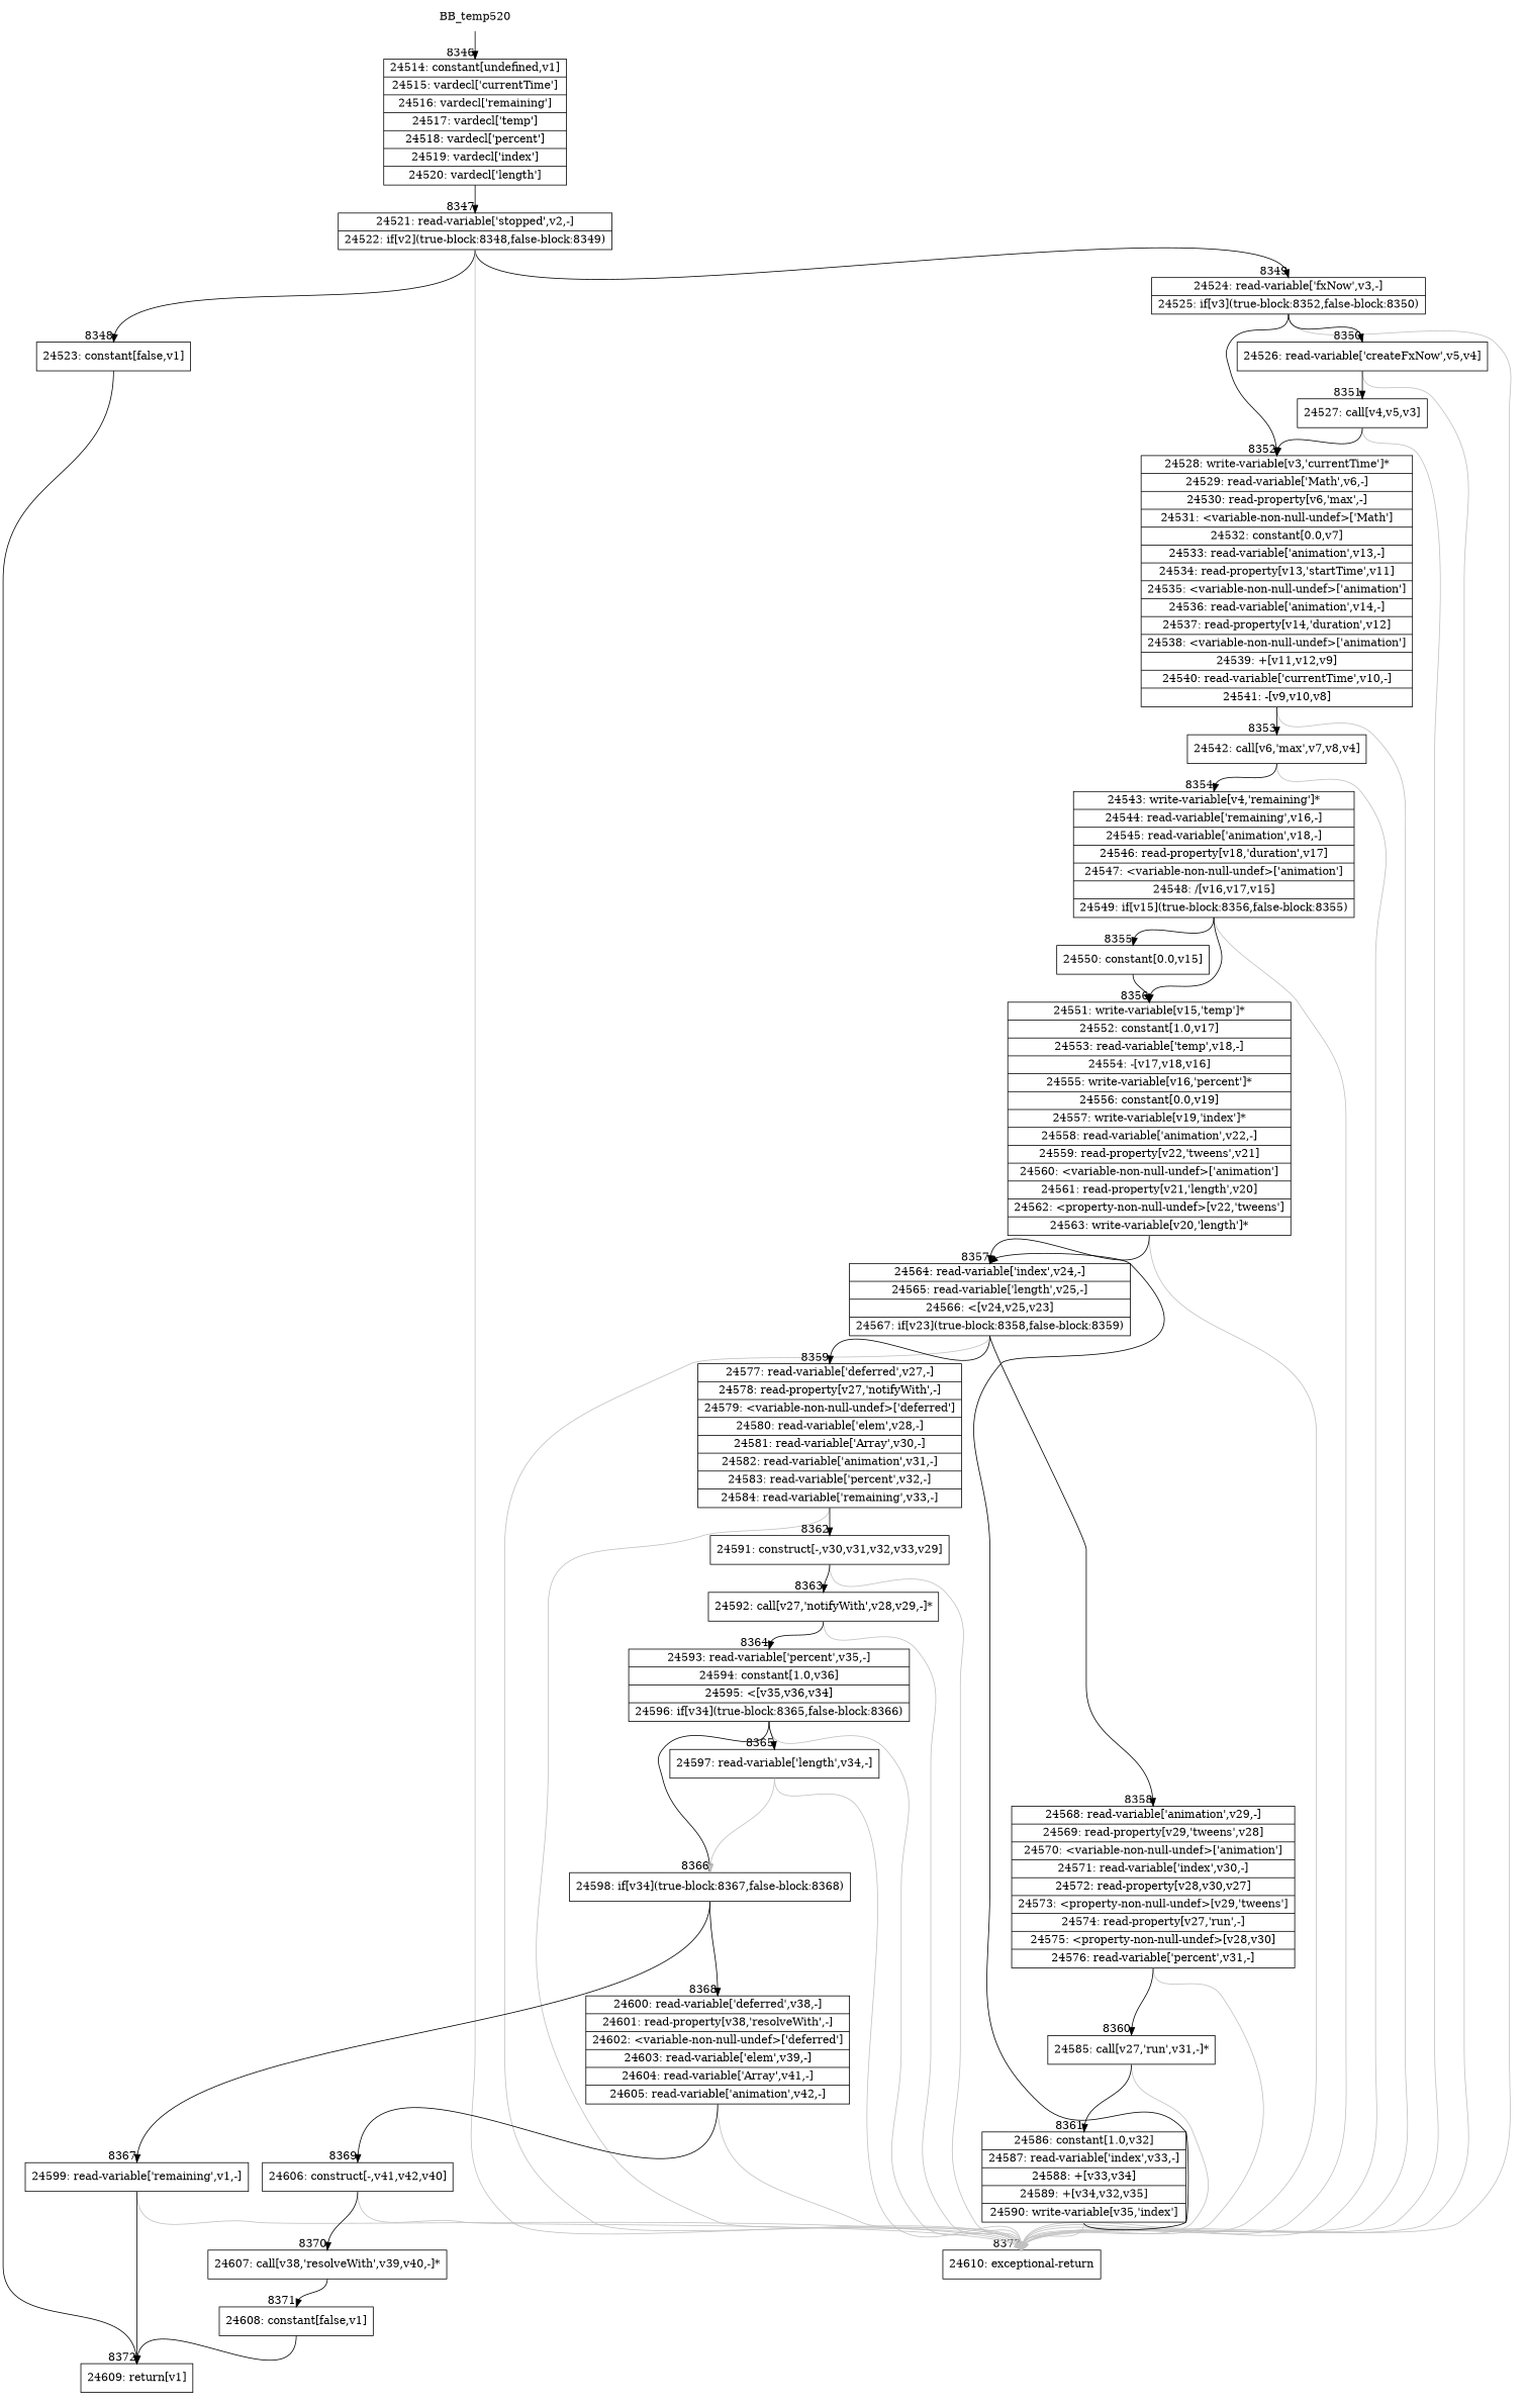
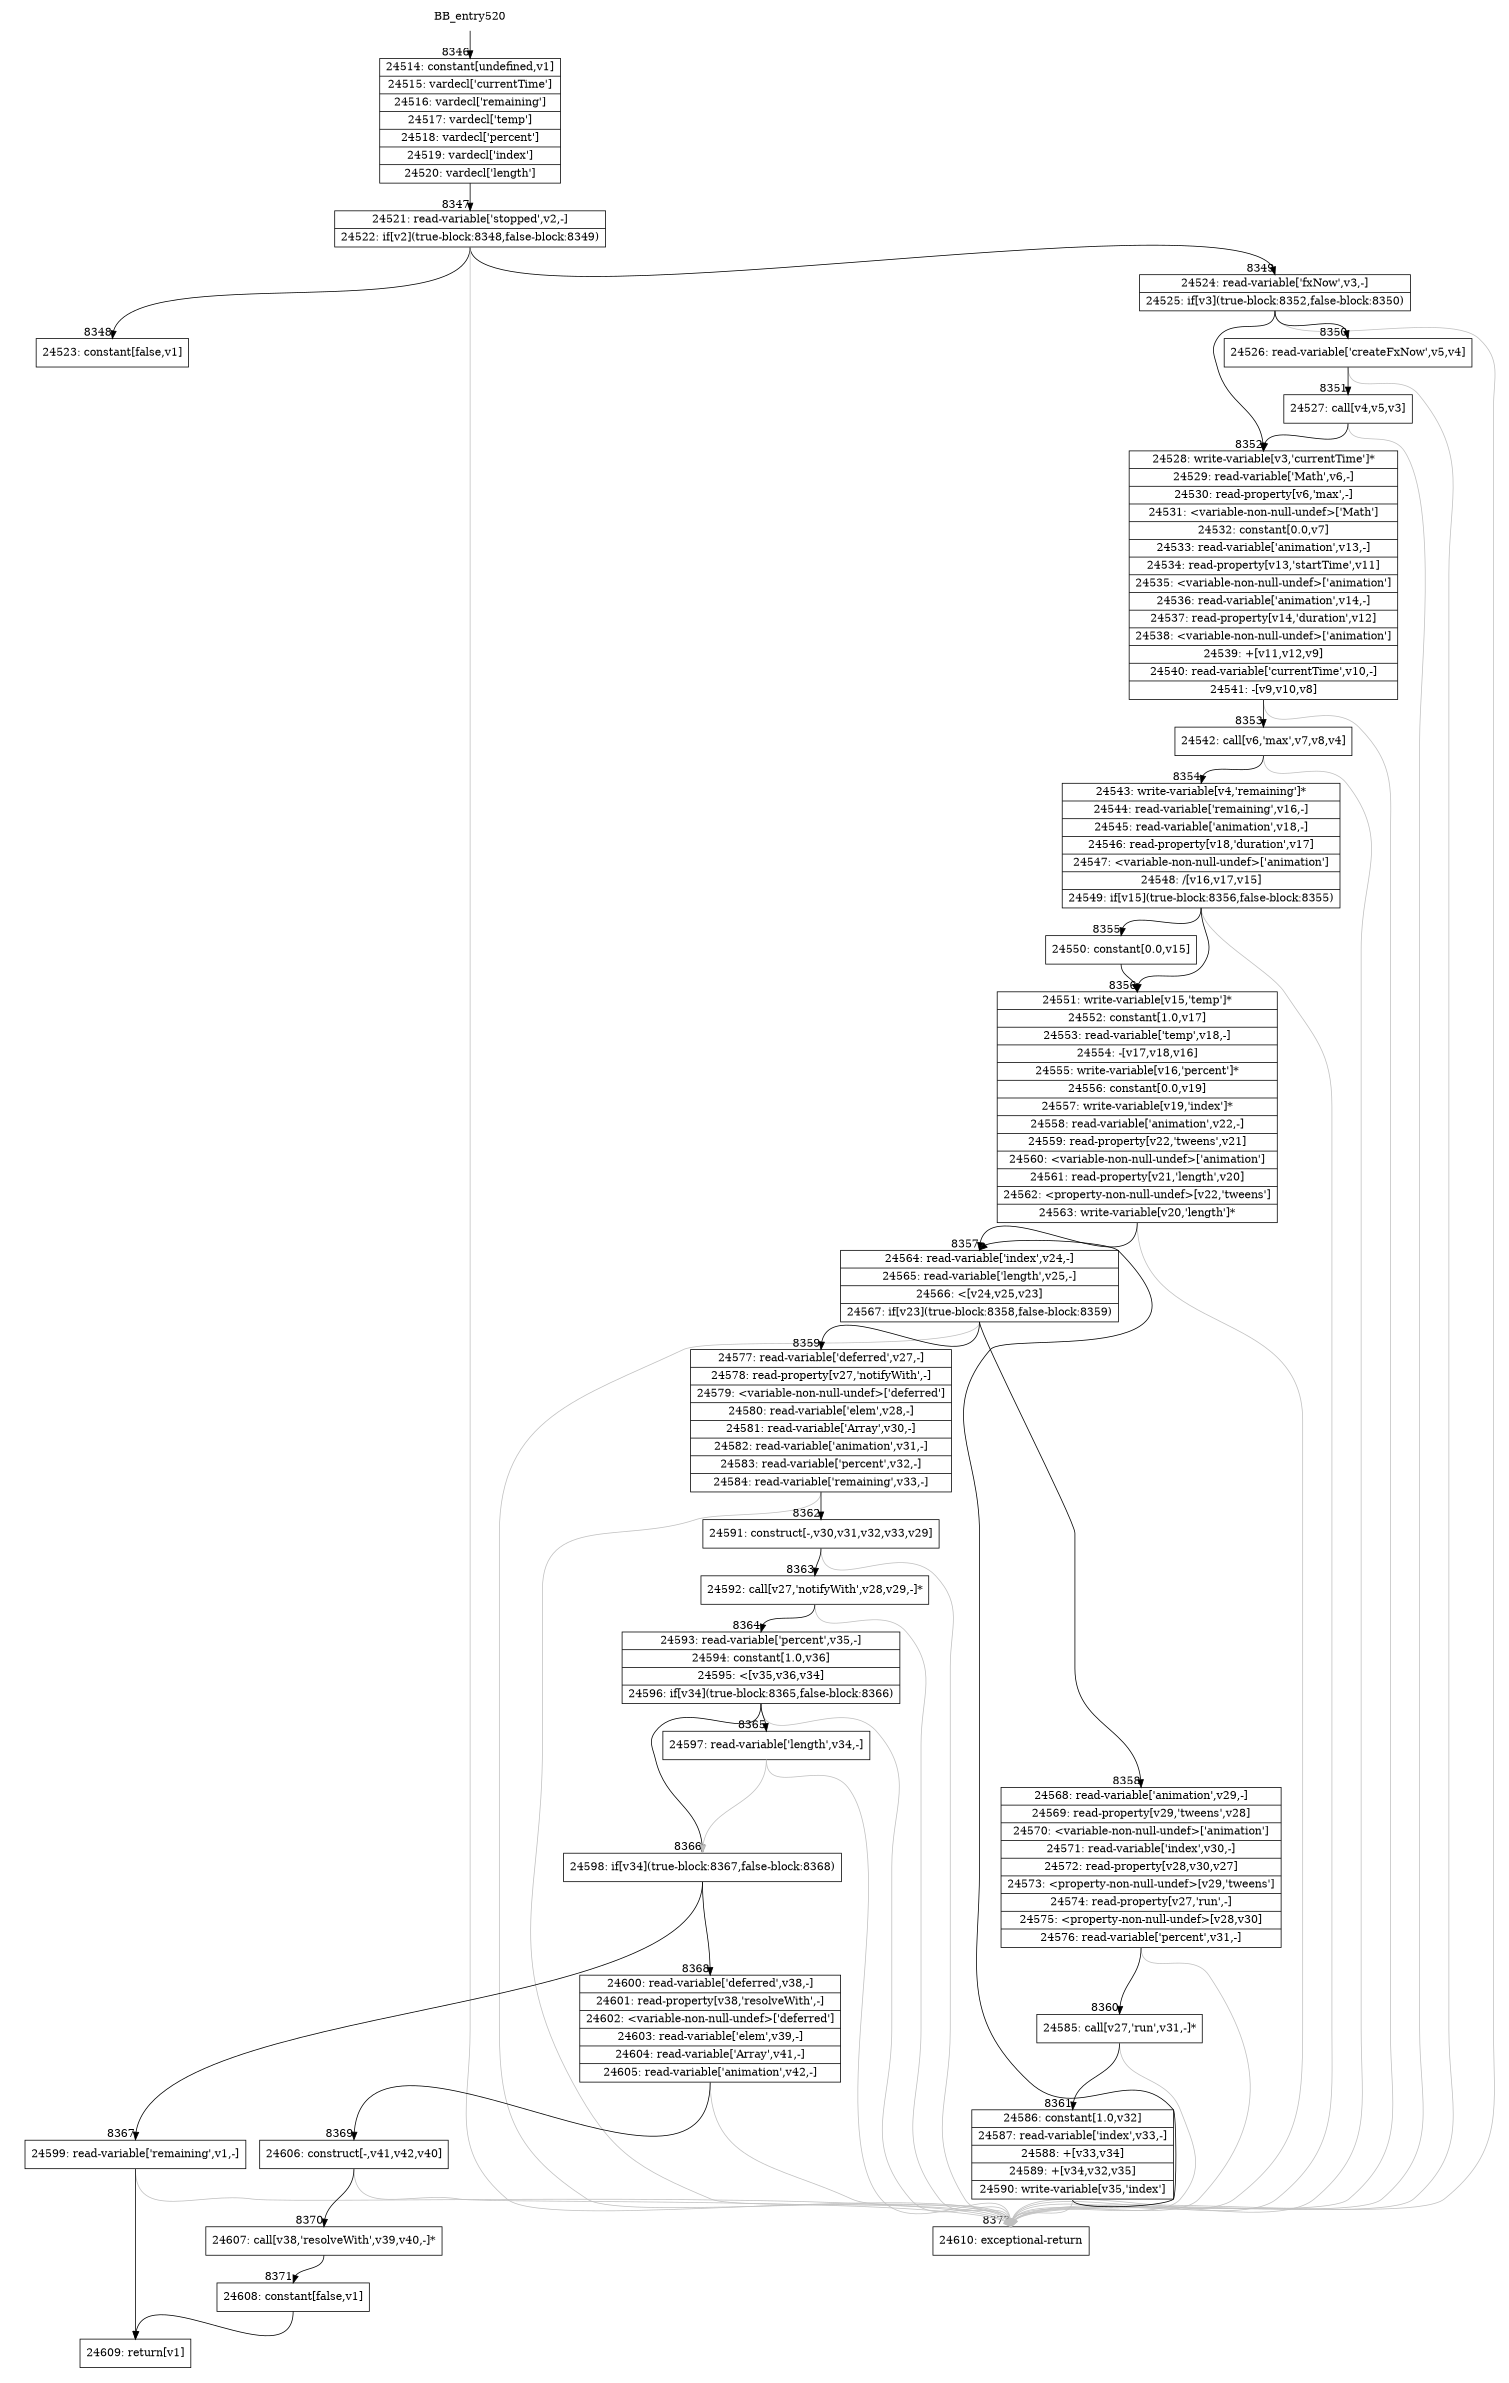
  digraph {
    rankdir=TD
    node [shape=record]
    edge [headport=n tailport=s]
-   BB_entry520 [shape=none label=BB_temp520]
+   BB_entry520 [shape=none]
    n2 [label="{24514: constant[undefined,v1]|24515: vardecl['currentTime']|24516: vardecl['remaining']|24517: vardecl['temp']|24518: vardecl['percent']|24519: vardecl['index']|24520: vardecl['length']}"]
    n3 [label="{24521: read-variable['stopped',v2,-]|24522: if[v2](true-block:8348,false-block:8349)}"]
    n4 [label="{24523: constant[false,v1]}"]
    n5 [label="{24524: read-variable['fxNow',v3,-]|24525: if[v3](true-block:8352,false-block:8350)}"]
    n6 [label="{24610: exceptional-return}"]
    n7 [label="{24609: return[v1]}"]
    n8 [label="{24528: write-variable[v3,'currentTime']*|24529: read-variable['Math',v6,-]|24530: read-property[v6,'max',-]|24531: \<variable-non-null-undef\>['Math']|24532: constant[0.0,v7]|24533: read-variable['animation',v13,-]|24534: read-property[v13,'startTime',v11]|24535: \<variable-non-null-undef\>['animation']|24536: read-variable['animation',v14,-]|24537: read-property[v14,'duration',v12]|24538: \<variable-non-null-undef\>['animation']|24539: +[v11,v12,v9]|24540: read-variable['currentTime',v10,-]|24541: -[v9,v10,v8]}"]
    n9 [label="{24526: read-variable['createFxNow',v5,v4]}"]
    n10 [label="{24542: call[v6,'max',v7,v8,v4]}"]
    n11 [label="{24527: call[v4,v5,v3]}"]
    n12 [label="{24543: write-variable[v4,'remaining']*|24544: read-variable['remaining',v16,-]|24545: read-variable['animation',v18,-]|24546: read-property[v18,'duration',v17]|24547: \<variable-non-null-undef\>['animation']|24548: /[v16,v17,v15]|24549: if[v15](true-block:8356,false-block:8355)}"]
    n13 [label="{24551: write-variable[v15,'temp']*|24552: constant[1.0,v17]|24553: read-variable['temp',v18,-]|24554: -[v17,v18,v16]|24555: write-variable[v16,'percent']*|24556: constant[0.0,v19]|24557: write-variable[v19,'index']*|24558: read-variable['animation',v22,-]|24559: read-property[v22,'tweens',v21]|24560: \<variable-non-null-undef\>['animation']|24561: read-property[v21,'length',v20]|24562: \<property-non-null-undef\>[v22,'tweens']|24563: write-variable[v20,'length']*}"]
    n14 [label="{24550: constant[0.0,v15]}"]
    n15 [label="{24564: read-variable['index',v24,-]|24565: read-variable['length',v25,-]|24566: \<[v24,v25,v23]|24567: if[v23](true-block:8358,false-block:8359)}"]
    n16 [label="{24568: read-variable['animation',v29,-]|24569: read-property[v29,'tweens',v28]|24570: \<variable-non-null-undef\>['animation']|24571: read-variable['index',v30,-]|24572: read-property[v28,v30,v27]|24573: \<property-non-null-undef\>[v29,'tweens']|24574: read-property[v27,'run',-]|24575: \<property-non-null-undef\>[v28,v30]|24576: read-variable['percent',v31,-]}"]
    n17 [label="{24577: read-variable['deferred',v27,-]|24578: read-property[v27,'notifyWith',-]|24579: \<variable-non-null-undef\>['deferred']|24580: read-variable['elem',v28,-]|24581: read-variable['Array',v30,-]|24582: read-variable['animation',v31,-]|24583: read-variable['percent',v32,-]|24584: read-variable['remaining',v33,-]}"]
    n18 [label="{24585: call[v27,'run',v31,-]*}"]
    n19 [label="{24591: construct[-,v30,v31,v32,v33,v29]}"]
    n20 [label="{24586: constant[1.0,v32]|24587: read-variable['index',v33,-]|24588: +[v33,v34]|24589: +[v34,v32,v35]|24590: write-variable[v35,'index']}"]
    n21 [label="{24592: call[v27,'notifyWith',v28,v29,-]*}"]
    n22 [label="{24593: read-variable['percent',v35,-]|24594: constant[1.0,v36]|24595: \<[v35,v36,v34]|24596: if[v34](true-block:8365,false-block:8366)}"]
    n23 [label="{24598: if[v34](true-block:8367,false-block:8368)}"]
    n24 [label="{24597: read-variable['length',v34,-]}"]
    n25 [label="{24599: read-variable['remaining',v1,-]}"]
    n26 [label="{24600: read-variable['deferred',v38,-]|24601: read-property[v38,'resolveWith',-]|24602: \<variable-non-null-undef\>['deferred']|24603: read-variable['elem',v39,-]|24604: read-variable['Array',v41,-]|24605: read-variable['animation',v42,-]}"]
    n27 [label="{24606: construct[-,v41,v42,v40]}"]
    n28 [label="{24607: call[v38,'resolveWith',v39,v40,-]*}"]
    n29 [label="{24608: constant[false,v1]}"]
    BB_entry520 -> n2 [headlabel="    8346"]
    n2 -> n3 [headlabel="      8347"]
    n3 -> n4 [headlabel="      8348"]
    n3 -> n5 [headlabel="      8349"]
    n3 -> n6 [color=gray headlabel="      8373"]
-   n4 -> n7 [headlabel="      8372"]
    n5 -> n6 [color=gray]
    n5 -> n8 [headlabel="      8352"]
    n5 -> n9 [headlabel="      8350"]
    n8 -> n6 [color=gray]
    n8 -> n10 [headlabel="      8353"]
    n9 -> n6 [color=gray]
    n9 -> n11 [headlabel="      8351"]
    n10 -> n6 [color=gray]
    n10 -> n12 [headlabel="      8354"]
    n11 -> n6 [color=gray]
    n11 -> n8
    n12 -> n6 [color=gray]
    n12 -> n13 [headlabel="      8356"]
    n12 -> n14 [headlabel="      8355"]
    n13 -> n6 [color=gray]
    n13 -> n15 [headlabel="      8357"]
    n14 -> n13
    n15 -> n6 [color=gray]
    n15 -> n16 [headlabel="      8358"]
    n15 -> n17 [headlabel="      8359"]
    n16 -> n6 [color=gray]
    n16 -> n18 [headlabel="      8360"]
    n17 -> n6 [color=gray]
    n17 -> n19 [headlabel="      8362"]
    n18 -> n6 [color=gray]
    n18 -> n20 [headlabel="      8361"]
    n19 -> n6 [color=gray]
    n19 -> n21 [headlabel="      8363"]
    n20 -> n6 [color=gray]
    n20 -> n15
    n21 -> n6 [color=gray]
    n21 -> n22 [headlabel="      8364"]
    n22 -> n6 [color=gray]
    n22 -> n23 [headlabel="      8366"]
    n22 -> n24 [headlabel="      8365"]
    n23 -> n25 [headlabel="      8367"]
    n23 -> n26 [headlabel="      8368"]
    n24 -> n6 [color=gray]
    n24 -> n23 [color=gray]
    n25 -> n6 [color=gray]
    n25 -> n7
    n26 -> n6 [color=gray]
    n26 -> n27 [headlabel="      8369"]
    n27 -> n6 [color=gray]
    n27 -> n28 [headlabel="      8370"]
    n28 -> n29 [headlabel="      8371"]
    n29 -> n7
  }
